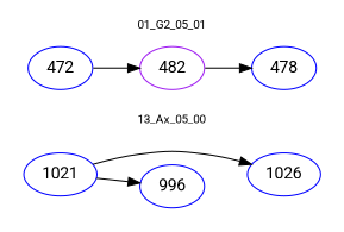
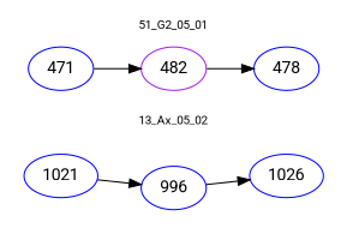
  digraph {
    fontname=Roboto
    rankdir=LR
    node [color=blue fontname=Roboto]
    edge [color=black fontname=Roboto]
    n1 [label=1021]
    n2 [label=996]
    n3 [label=1026]
-   n4 [label=472]
+   n4 [label=471]
    n5 [color=purple label=482]
    n6 [label=478]
    subgraph cluster_1 {
      color=white
      fontsize=10
-     label="13_Ax_05_00"
+     label="13_Ax_05_02"
      n1
      n2
      n3
    }
    subgraph cluster_2 {
      color=white
      fontsize=10
-     label="01_G2_05_01"
+     label="51_G2_05_01"
      n4
      n5
      n6
    }
    n1 -> n2
-   n1 -> n3
+   n2 -> n3
    n4 -> n5
    n5 -> n6
  }
